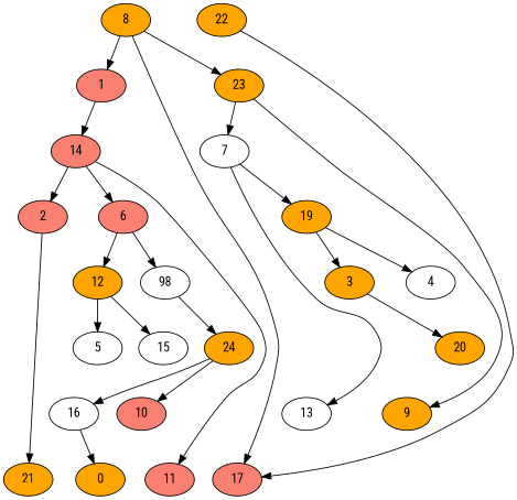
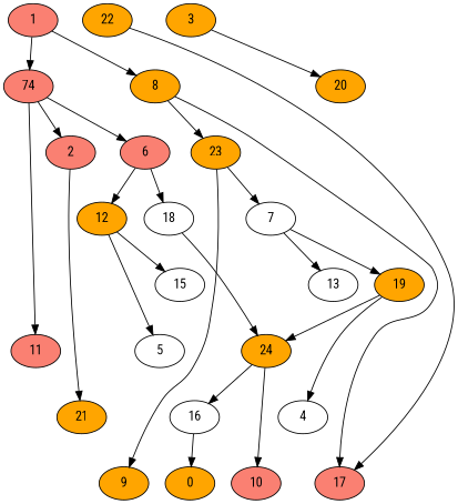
  digraph {
    fontname="Roboto Condensed"
    node [fillcolor=orange fontname="Roboto Condensed" style=filled]
    edge [fontname="Roboto Condensed" weight=0]
    1 [fillcolor=salmon]
-   14 [fillcolor=salmon]
+   14 [fillcolor=salmon label=74]
    2 [fillcolor=salmon]
    6 [fillcolor=salmon]
    11 [fillcolor=salmon]
    21
    3
    20
    12
-   18 [fillcolor=white label=98]
+   18 [fillcolor=white]
    5 [fillcolor=white]
    15 [fillcolor=white]
    24
    7 [fillcolor=white]
    13 [fillcolor=white]
    19
    4 [fillcolor=white]
    8
    17 [fillcolor=salmon]
    23
    9
    16 [fillcolor=white]
    0
    22
    10 [fillcolor=salmon]
    1 -> 14
    14 -> 2
    14 -> 6
    14 -> 11
    2 -> 21
    6 -> 12
    6 -> 18
    3 -> 20
    12 -> 5
    12 -> 15
    18 -> 24
    24 -> 16
    24 -> 10
    7 -> 13
    7 -> 19
-   19 -> 3
+   19 -> 24
    19 -> 4
-   8 -> 1
+   1 -> 8
    8 -> 17
    8 -> 23
    23 -> 7
    23 -> 9
    16 -> 0
    22 -> 17
  }
